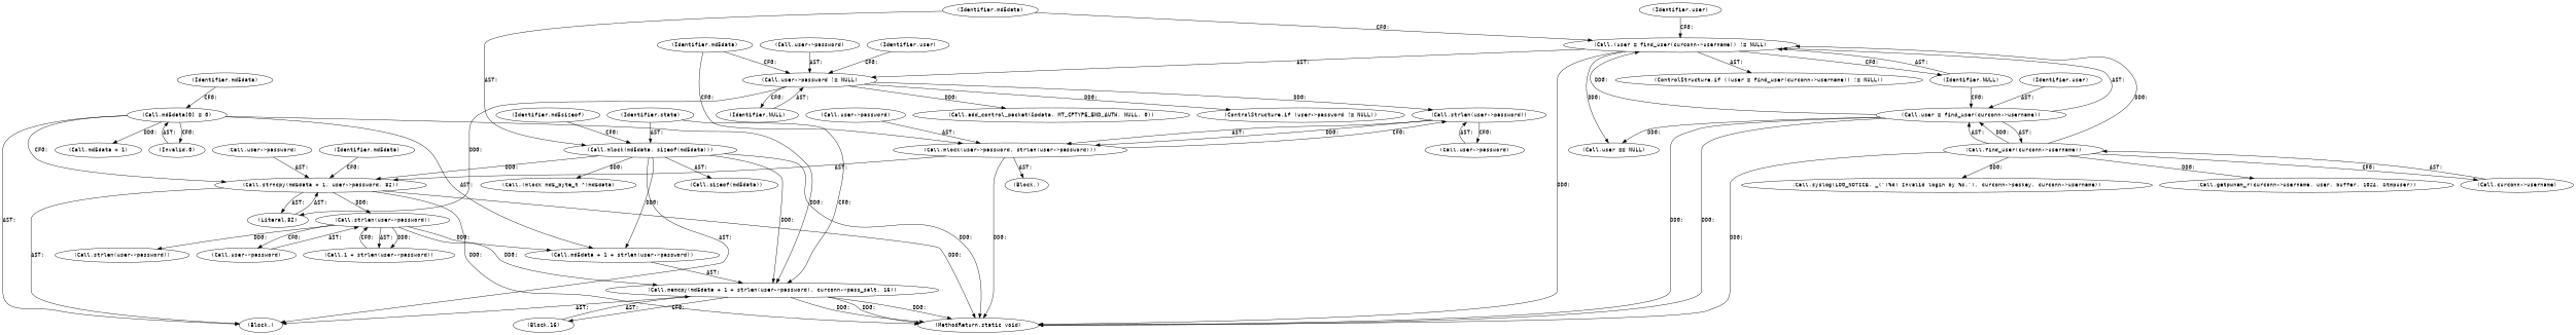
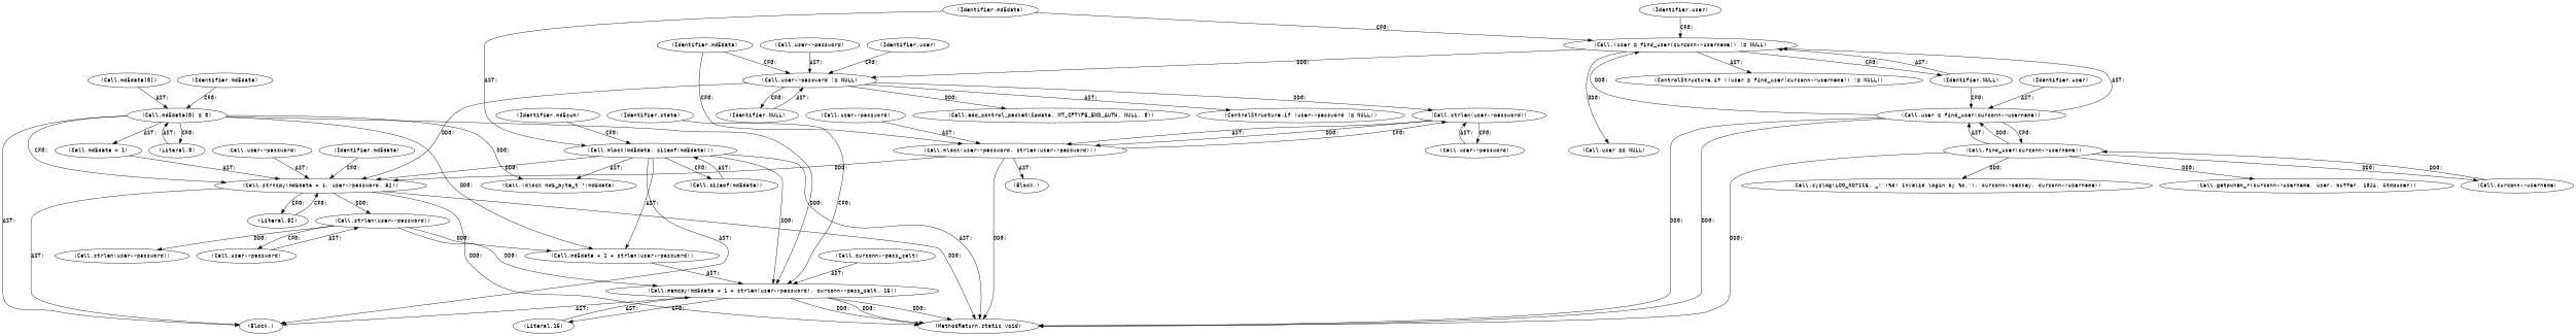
  digraph {
    fontname="DejaVu Sans Mono"
    node [fontname="DejaVu Sans Mono"]
    edge [fontname="DejaVu Sans Mono"]
    n1 [label="(Call,memcpy(md5data + 1 + strlen(user->password), curconn->pass_salt, 16))"]
    n2 [label="(Block,)"]
-   n3 [label="(Block,16)"]
+   n3 [label="(Literal,16)"]
    n4 [label="(MethodReturn,static void)"]
    n5 [label="(Call,md5data[0] = 0)"]
    n6 [label="(Call,strncpy(md5data + 1, user->password, 82))"]
    n7 [label="(Call,md5data + 1)"]
    n8 [label="(Call,(mlock md5_byte_t *)md5data)"]
    n9 [label="(Call,md5data + 1 + strlen(user->password))"]
-   n10 [label="(Invalid,0)"]
+   n10 [label="(Literal,0)"]
    n11 [label="(Call,strlen(user->password))"]
    n12 [label="(Literal,82)"]
    n13 [label="(Call,mlock(md5data, sizeof(md5data)))"]
    n14 [label="(Call,sizeof(md5data))"]
    n15 [label="(Call,user->password)"]
-   n16 [label="(Call,1 + strlen(user->password))"]
    n17 [label="(Call,strlen(user->password))"]
    n18 [label="(Call,user->password != NULL)"]
    n19 [label="(Call,strlen(user->password))"]
    n20 [label="(Identifier,NULL)"]
    n21 [label="(Call,add_control_packet(&pdata, MT_CPTYPE_END_AUTH, NULL, 0))"]
    n22 [label="(ControlStructure,if (user->password != NULL))"]
    n23 [label="(Call,mlock(user->password, strlen(user->password)))"]
    n24 [label="(Call,user->password)"]
    n25 [label="(Call,(user = find_user(curconn->username)) != NULL)"]
    n26 [label="(Identifier,NULL)"]
    n27 [label="(ControlStructure,if ((user = find_user(curconn->username)) != NULL))"]
    n28 [label="(Call,user == NULL)"]
    n29 [label="(Call,user = find_user(curconn->username))"]
    n30 [label="(Call,find_user(curconn->username))"]
    n31 [label="(Call,syslog(LOG_NOTICE, _(\"(%d) Invalid login by %s.\"), curconn->seskey, curconn->username))"]
    n32 [label="(Call,getpwnam_r(curconn->username, user, buffer, 1024, &tmpuser))"]
    n33 [label="(Call,curconn->username)"]
    n34 [label="(Block,)"]
    n35 [label="(Call,user->password)"]
+   n36 [label="(Call,curconn->pass_salt)"]
    n37 [label="(Identifier,md5data)"]
+   n38 [label="(Call,md5data[0])"]
    n39 [label="(Identifier,user)"]
    n40 [label="(Identifier,state)"]
-   n41 [label="(Identifier,md5sizeof)"]
+   n41 [label="(Identifier,md5sum)"]
    n42 [label="(Identifier,user)"]
    n43 [label="(Identifier,md5data)"]
    n44 [label="(Identifier,user)"]
    n45 [label="(Identifier,md5data)"]
    n46 [label="(Call,user->password)"]
    n47 [label="(Call,user->password)"]
    n48 [label="(Identifier,md5data)"]
    n1 -> n2 [label="AST: "]
    n1 -> n3 [label="CFG: "]
    n1 -> n4 [label="DDG: "]
    n1 -> n4 [label="DDG: "]
    n1 -> n4 [label="DDG: "]
    n3 -> n1 [label="AST: "]
    n5 -> n1 [label="DDG: "]
    n5 -> n2 [label="AST: "]
    n5 -> n6 [label="CFG: "]
-   n5 -> n7 [label="DDG: "]
-   n5 -> n9 [label="AST: "]
+   n5 -> n7 [label="AST: "]
+   n5 -> n8 [label="DDG: "]
+   n5 -> n9 [label="DDG: "]
    n5 -> n10 [label="CFG: "]
    n6 -> n2 [label="AST: "]
    n6 -> n4 [label="DDG: "]
    n6 -> n4 [label="DDG: "]
    n6 -> n11 [label="DDG: "]
-   n6 -> n12 [label="AST: "]
+   n6 -> n12 [label="CFG: "]
+   n7 -> n6 [label="AST: "]
    n9 -> n1 [label="AST: "]
    n10 -> n5 [label="AST: "]
    n11 -> n1 [label="DDG: "]
    n11 -> n9 [label="DDG: "]
    n11 -> n15 [label="CFG: "]
-   n11 -> n16 [label="AST: "]
-   n11 -> n16 [label="DDG: "]
    n11 -> n17 [label="DDG: "]
-   n12 -> n6 [label="AST: "]
+   n12 -> n6 [label="CFG: "]
    n13 -> n1 [label="DDG: "]
    n13 -> n2 [label="AST: "]
-   n13 -> n4 [label="DDG: "]
+   n13 -> n4 [label="AST: "]
    n13 -> n6 [label="DDG: "]
-   n13 -> n8 [label="DDG: "]
-   n13 -> n9 [label="DDG: "]
-   n13 -> n14 [label="AST: "]
-   n40 -> n13 [label="AST: "]
+   n13 -> n8 [label="AST: "]
+   n13 -> n9 [label="AST: "]
+   n13 -> n14 [label="CFG: "]
+   n14 -> n13 [label="AST: "]
    n15 -> n11 [label="AST: "]
-   n16 -> n11 [label="CFG: "]
-   n18 -> n12 [label="DDG: "]
+   n18 -> n6 [label="DDG: "]
    n18 -> n19 [label="DDG: "]
    n18 -> n20 [label="CFG: "]
    n18 -> n21 [label="DDG: "]
-   n18 -> n22 [label="DDG: "]
+   n18 -> n22 [label="AST: "]
    n19 -> n23 [label="AST: "]
    n19 -> n23 [label="DDG: "]
    n19 -> n24 [label="CFG: "]
    n20 -> n18 [label="AST: "]
    n23 -> n4 [label="DDG: "]
-   n23 -> n6 [label="AST: "]
+   n23 -> n6 [label="DDG: "]
    n23 -> n19 [label="CFG: "]
    n23 -> n34 [label="AST: "]
    n24 -> n19 [label="AST: "]
-   n25 -> n4 [label="DDG: "]
-   n25 -> n18 [label="AST: "]
+   n25 -> n18 [label="DDG: "]
    n25 -> n26 [label="CFG: "]
    n25 -> n27 [label="AST: "]
    n25 -> n28 [label="DDG: "]
    n26 -> n25 [label="AST: "]
    n26 -> n29 [label="CFG: "]
    n29 -> n4 [label="DDG: "]
    n29 -> n4 [label="DDG: "]
    n29 -> n25 [label="AST: "]
    n29 -> n25 [label="DDG: "]
-   n29 -> n28 [label="DDG: "]
-   n29 -> n30 [label="AST: "]
+   n29 -> n30 [label="CFG: "]
    n30 -> n4 [label="DDG: "]
-   n30 -> n25 [label="DDG: "]
    n30 -> n29 [label="AST: "]
    n30 -> n29 [label="DDG: "]
    n30 -> n31 [label="DDG: "]
    n30 -> n32 [label="DDG: "]
-   n30 -> n33 [label="CFG: "]
-   n33 -> n30 [label="AST: "]
+   n30 -> n33 [label="DDG: "]
+   n33 -> n30 [label="DDG: "]
    n35 -> n23 [label="AST: "]
+   n36 -> n1 [label="AST: "]
    n37 -> n18 [label="CFG: "]
    n37 -> n23 [label="CFG: "]
+   n38 -> n5 [label="AST: "]
    n39 -> n18 [label="CFG: "]
    n40 -> n1 [label="CFG: "]
    n41 -> n13 [label="CFG: "]
    n42 -> n29 [label="AST: "]
    n43 -> n13 [label="AST: "]
    n43 -> n25 [label="CFG: "]
    n44 -> n25 [label="CFG: "]
    n45 -> n5 [label="CFG: "]
    n46 -> n6 [label="AST: "]
    n47 -> n18 [label="AST: "]
    n48 -> n6 [label="CFG: "]
  }
